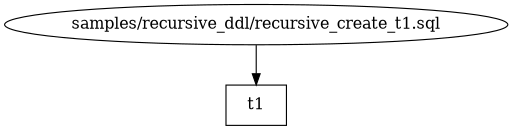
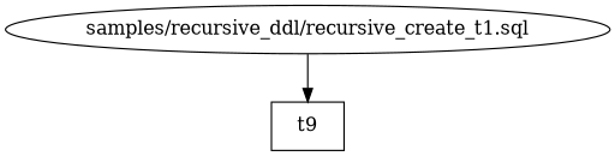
  digraph {
    n1 [label="samples/recursive_ddl/recursive_create_t1.sql" type=query]
-   n2 [label=t1 shape=box type=table]
+   n2 [label=t9 shape=box type=table]
    n1 -> n2
  }
